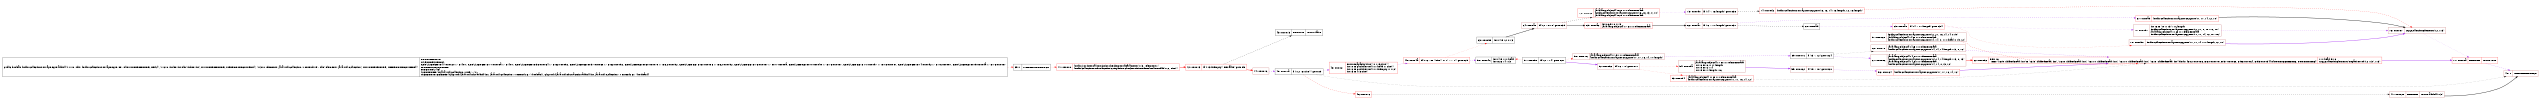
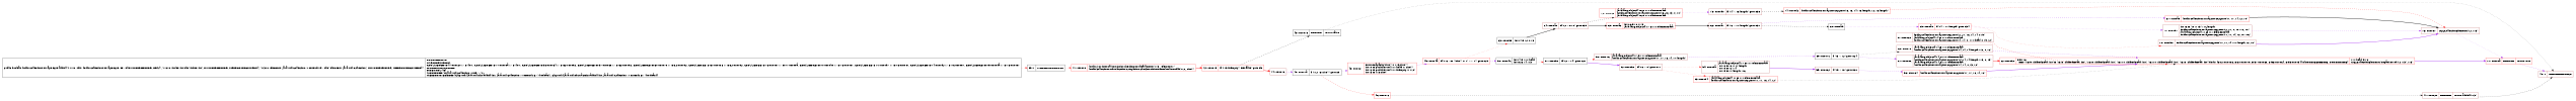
  digraph {
    rankdir=LR
    node [color=brown shape=record]
    edge [color=purple style=dashed]
    n1 [color=black label="{39\:\ ?|MTH_ENTER_BLOCK\l}"]
    n2 [color=red label="{41\:\ 0x0000|kotlin.jvm.internal.Intrinsics.checkNotNullParameter(r13, \"elements\")\lkotlin.collections.AbstractList.Companion.checkPositionIndex$kotlin_stdlib(r12, size())\l}"]
    n3 [color=red label="{42\:\ 0x0013|if (r13.isEmpty() == false) goto L5\l}"]
-   n4 [color=black label="{43\:\ 0x0015|RENAME\l|return false\l}"]
+   n4 [color=black label="{43\:\ 0x0015|RETURN\l|return false\l}"]
    n5 [label="{44\:\ 0x0016}"]
    n6 [label="{40\:\ ?|MTH_EXIT_BLOCK\l}"]
    n7 [color=black label="{45\:\ 0x001a|if (r12 != size()) goto L9\l}"]
    n8 [color=red label="{46\:\ 0x001c}"]
    n9 [color=red label="{48\:\ 0x0021|ensureCapacity(size() + r13.size())\lint r0 = positiveMod(r11.head + size())\lint r2 = positiveMod(r11.isEmpty + r12)\lint r3 = r13.size()\l}"]
    n10 [label="{47\:\ 0x0020|RETURN\l|return addAll(r13)\l}"]
    n11 [color=red label="{49\:\ 0x004a|if (r12 \>= ((size() + 1) \>\> 1)) goto L25\l}"]
    n12 [color=black label="{50\:\ 0x004c|int r4 = r11.head\lint r6 = r4 \- r3\l}"]
    n13 [color=black label="{63\:\ 0x009e|int r4 = r2 + r3\l}"]
    n14 [color=black label="{51\:\ 0x0050|if (r2 \< r4) goto L21\l}"]
    n15 [label="{64\:\ 0x00a0|if (r2 \>= r0) goto L35\l}"]
    n16 [label="{52\:\ 0x0052|if (r6 \< 0) goto L17\l}"]
    n17 [label="{58\:\ 0x0076|java.lang.Object[] r7 = r11.elementData\lkotlin.collections.ArraysKt.copyInto(r7, r7, r6, r4, r7.length)\l}"]
    n18 [color=red label="{53\:\ 0x0054|java.lang.Object[] r1 = r11.elementData\lkotlin.collections.ArraysKt.copyInto(r1, r1, r6, r4, r2)\l}"]
    n19 [label="{54\:\ 0x005a|java.lang.Object[] r7 = r11.elementData\lint r6 = r6 + r7.length\lint r8 = r2 \- r4\lint r9 = r7.length \- r6\l}"]
    n20 [color=black label="{59\:\ 0x007c|if (r3 \< r2) goto L24\l}"]
    n21 [color=red label="{62\:\ 0x0092|PHI: r6 \l  PHI: (r6v9 'shiftedHead' int) = (r6v8 'shiftedHead' int), (r6v8 'shiftedHead' int), (r6v10 'shiftedHead' int), (r6v10 'shiftedHead' int), (r6v8 'shiftedHead' int) binds: [B:61:0x0086, B:60:0x007e, B:57:0x0068, B:56:0x0064, B:53:0x0054] A[DONT_GENERATE, DONT_INLINE]\l|r11.head = r6\lcopyCollectionElements(negativeMod(r2 \- r3), r13)\l}"]
    n22 [label="{55\:\ 0x0062|if (r9 \< r8) goto L20\l}"]
    n23 [color=red label="{77\:\ 0x00ea|RETURN\l|return true\l}"]
    n24 [color=red label="{56\:\ 0x0064|kotlin.collections.ArraysKt.copyInto(r7, r7, r6, r4, r2)\l}"]
    n25 [label="{57\:\ 0x0068|kotlin.collections.ArraysKt.copyInto(r7, r7, r6, r4, r4 + r9)\ljava.lang.Object[] r4 = r11.elementData\lkotlin.collections.ArraysKt.copyInto(r4, r4, 0, r11.head + r9, r2)\l}"]
    n26 [label="{60\:\ 0x007e|java.lang.Object[] r4 = r11.elementData\lkotlin.collections.ArraysKt.copyInto(r4, r4, r4.length \- r3, 0, r2)\l}"]
    n27 [label="{61\:\ 0x0086|java.lang.Object[] r4 = r11.elementData\lkotlin.collections.ArraysKt.copyInto(r4, r4, r4.length \- r3, 0, r3)\ljava.lang.Object[] r4 = r11.elementData\lkotlin.collections.ArraysKt.copyInto(r4, r4, 0, r3, r2)\l}"]
    n28 [color=red label="{65\:\ 0x00a2|int r6 = r0 + r3\ljava.lang.Object[] r7 = r11.elementData\l}"]
    n29 [color=red label="{72\:\ 0x00c8|java.lang.Object[] r6 = r11.elementData\lkotlin.collections.ArraysKt.copyInto(r6, r6, r3, 0, r0)\ljava.lang.Object[] r6 = r11.elementData\l}"]
    n30 [label="{66\:\ 0x00a7|if (r6 \> r7.length) goto L31\l}"]
    n31 [label="{73\:\ 0x00d0|if (r4 \< r6.length) goto L38\l}"]
    n32 [color=red label="{67\:\ 0x00a9|kotlin.collections.ArraysKt.copyInto(r7, r7, r4, r2, r0)\l}"]
    n33 [color=black label="{68\:\ 0x00ad}"]
    n34 [label="{76\:\ 0x00e7|copyCollectionElements(r2, r13)\l}"]
    n35 [color=red label="{69\:\ 0x00ae|if (r4 \< r7.length) goto L34\l}"]
    n36 [label="{70\:\ 0x00b0|kotlin.collections.ArraysKt.copyInto(r7, r7, r4 \- r7.length, r2, r0)\l}"]
    n37 [label="{71\:\ 0x00b7|int r6 = (r0 + r3) \- r7.length\lkotlin.collections.ArraysKt.copyInto(r7, r7, 0, r0 \- r6, r0)\ljava.lang.Object[] r1 = r11.elementData\lkotlin.collections.ArraysKt.copyInto(r1, r1, r4, r2, r0 \- r6)\l}"]
    n38 [color=red label="{74\:\ 0x00d2|kotlin.collections.ArraysKt.copyInto(r6, r6, r4 \- r6.length, r2, r6.length)\l}"]
    n39 [color=black label="{public boolean kotlin.collections.ArrayDeque.addAll((r11v0 'this' kotlin.collections.ArrayDeque\<E\> A[IMMUTABLE_TYPE, THIS]), (r12v0 'index' int A[D('index' int), IMMUTABLE_TYPE, METHOD_ARGUMENT]), (r13v0 'elements' java.util.Collection\<? extends E\> A[D('elements' java.util.Collection), IMMUTABLE_TYPE, METHOD_ARGUMENT]))  | DONT_RENAME\lUSE_LINES_HINTS\lCROSS_EDGE: B:47:0x0020 \-\> B:40:?, CROSS_EDGE: B:77:0x00ea \-\> B:40:?, CROSS_EDGE: B:56:0x0064 \-\> B:62:0x0092, CROSS_EDGE: B:57:0x0068 \-\> B:62:0x0092, CROSS_EDGE: B:60:0x007e \-\> B:62:0x0092, CROSS_EDGE: B:61:0x0086 \-\> B:62:0x0092, CROSS_EDGE: B:76:0x00e7 \-\> B:77:0x00ea, CROSS_EDGE: B:70:0x00b0 \-\> B:76:0x00e7, CROSS_EDGE: B:71:0x00b7 \-\> B:76:0x00e7, CROSS_EDGE: B:74:0x00d2 \-\> B:76:0x00e7, CROSS_EDGE: B:75:0x00da \-\> B:76:0x00e7\lINLINE_NOT_NEEDED\lTYPE_VARS: [E]\lSIGNATURE: (ILjava\/util\/Collection\<+TE;\>;)Z\lMETHOD_OVERRIDE: [ClspMth\{java.util.List.addAll(int, java.util.Collection\<? extends E\>):boolean\}, ClspMth\{java.util.AbstractList.addAll(int, java.util.Collection\<? extends E\>):boolean\}]\l}"]
    n1 -> n2 [color=red style=dotted]
    n2 -> n3 [color=red style=bold]
    n3 -> n4 [color=black]
    n3 -> n5 [color=red style=bold]
-   n7 -> n6 [color=black style=dotted]
+   n4 -> n6 [color=black style=dotted]
    n5 -> n7
    n7 -> n8 [color=red]
    n7 -> n9 [style=dotted]
    n8 -> n10 [color=black]
    n9 -> n11
-   n10 -> n6 [color=black style=bold]
+   n10 -> n6 [color=black]
    n11 -> n12
    n11 -> n13 [color=red style=dotted]
-   n14 -> n12 [color=red style=dotted]
+   n12 -> n14 [color=red style=dotted]
    n13 -> n15 [color=black style=bold]
    n14 -> n16 [style=bold]
    n14 -> n17 [color=red style=dotted]
    n15 -> n28 [color=black style=bold]
    n15 -> n29 [color=black]
    n16 -> n18 [color=red style=dotted]
    n16 -> n19 [color=red style=dotted]
    n17 -> n20
    n18 -> n21 [color=black style=dotted]
    n19 -> n22 [style=bold]
    n20 -> n26 [color=black style=dotted]
    n20 -> n27
    n21 -> n23 [style=bold]
    n22 -> n24
    n23 -> n6
    n24 -> n21 [style=bold]
    n25 -> n21 [color=red]
    n26 -> n21
    n27 -> n21 [color=red style=bold]
    n28 -> n30 [color=black style=bold]
    n29 -> n31 [style=dotted]
    n30 -> n32
    n30 -> n33 [color=black]
    n31 -> n38 [color=black]
    n32 -> n34 [color=black style=bold]
    n33 -> n35 [style=dotted]
    n34 -> n23 [style=dotted]
    n35 -> n36 [color=red style=dotted]
    n35 -> n37 [style=dotted]
    n36 -> n34 [style=bold]
    n37 -> n34
    n38 -> n34 [color=red]
    n39 -> n1 [color=red style=dotted]
  }
